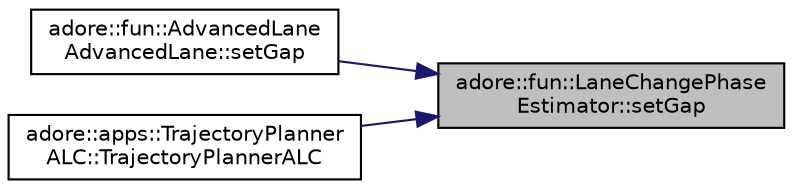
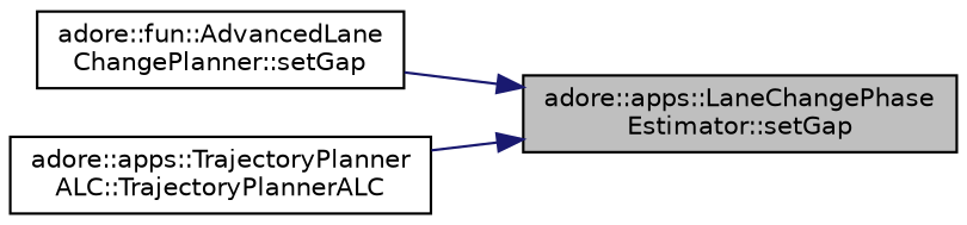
  digraph {
    rankdir=RL
    node [color=black fillcolor=white fontname=Helvetica fontsize=10 shape=record style=filled]
    edge [color=midnightblue dir=back fontname=Helvetica fontsize=10 labelfontname=Helvetica labelfontsize=10 style=solid]
-   n1 [fillcolor=grey75 fontcolor=black height=0.2 label="adore::fun::LaneChangePhase\lEstimator::setGap" width=0.4]
-   n2 [height=0.2 label="adore::fun::AdvancedLane\lAdvancedLane::setGap" width=0.4]
+   n1 [fillcolor=grey75 fontcolor=black height=0.2 label="adore::apps::LaneChangePhase\lEstimator::setGap" width=0.4]
+   n2 [height=0.2 label="adore::fun::AdvancedLane\lChangePlanner::setGap" width=0.4]
    n3 [height=0.2 label="adore::apps::TrajectoryPlanner\lALC::TrajectoryPlannerALC" width=0.4]
    n1 -> n2
    n1 -> n3
  }
